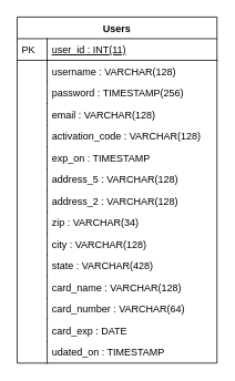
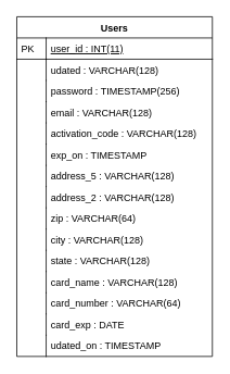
  <mxCell id="0" />
  <mxCell id="1" parent="0" />
  <mxCell id="2" value="Users" style="swimlane;fontStyle=1;childLayout=stackLayout;horizontal=1;startSize=26;horizontalStack=0;resizeParent=1;resizeLast=0;collapsible=1;marginBottom=0;rounded=0;shadow=0;strokeWidth=1;swimlaneLine=1;glass=0;comic=0;" parent="1" vertex="1"><mxGeometry x="20" y="20" width="240" height="416" as="geometry"><mxRectangle x="90" y="100" width="160" height="26" as="alternateBounds" /></mxGeometry></mxCell>
  <mxCell id="3" value="user_id : INT(11)" style="shape=partialRectangle;top=0;left=0;right=0;bottom=1;align=left;verticalAlign=top;fillColor=none;spacingLeft=40;spacingRight=4;overflow=hidden;rotatable=0;points=[[0,0.5],[1,0.5]];portConstraint=eastwest;dropTarget=0;rounded=0;shadow=0;strokeWidth=1;fontStyle=4" parent="2" vertex="1"><mxGeometry y="26" width="240" height="26" as="geometry" /></mxCell>
  <mxCell id="4" value="PK" style="shape=partialRectangle;top=0;left=0;bottom=0;fillColor=none;align=left;verticalAlign=top;spacingLeft=4;spacingRight=4;overflow=hidden;rotatable=0;points=[];portConstraint=eastwest;part=1;" parent="3" vertex="1" connectable="0"><mxGeometry width="36" height="26" as="geometry" /></mxCell>
- <mxCell id="5" value="username : VARCHAR(128)" style="shape=partialRectangle;top=0;left=0;right=0;bottom=0;align=left;verticalAlign=top;fillColor=none;spacingLeft=40;spacingRight=4;overflow=hidden;rotatable=0;points=[[0,0.5],[1,0.5]];portConstraint=eastwest;dropTarget=0;rounded=0;shadow=0;strokeWidth=1;" parent="2" vertex="1"><mxGeometry y="52" width="240" height="26" as="geometry" /></mxCell>
+ <mxCell id="5" value="udated : VARCHAR(128)" style="shape=partialRectangle;top=0;left=0;right=0;bottom=0;align=left;verticalAlign=top;fillColor=none;spacingLeft=40;spacingRight=4;overflow=hidden;rotatable=0;points=[[0,0.5],[1,0.5]];portConstraint=eastwest;dropTarget=0;rounded=0;shadow=0;strokeWidth=1;" parent="2" vertex="1"><mxGeometry y="52" width="240" height="26" as="geometry" /></mxCell>
  <mxCell id="6" value="" style="shape=partialRectangle;top=0;left=0;bottom=0;fillColor=none;align=left;verticalAlign=top;spacingLeft=4;spacingRight=4;overflow=hidden;rotatable=0;points=[];portConstraint=eastwest;part=1;" parent="5" vertex="1" connectable="0"><mxGeometry width="36" height="26" as="geometry" /></mxCell>
  <mxCell id="7" value="password : TIMESTAMP(256)" style="shape=partialRectangle;top=0;left=0;right=0;bottom=0;align=left;verticalAlign=top;fillColor=none;spacingLeft=40;spacingRight=4;overflow=hidden;rotatable=0;points=[[0,0.5],[1,0.5]];portConstraint=eastwest;dropTarget=0;rounded=0;shadow=0;strokeWidth=1;" parent="2" vertex="1"><mxGeometry y="78" width="240" height="26" as="geometry" /></mxCell>
  <mxCell id="8" value="" style="shape=partialRectangle;top=0;left=0;bottom=0;fillColor=none;align=left;verticalAlign=top;spacingLeft=4;spacingRight=4;overflow=hidden;rotatable=0;points=[];portConstraint=eastwest;part=1;" parent="7" vertex="1" connectable="0"><mxGeometry width="36" height="26" as="geometry" /></mxCell>
  <mxCell id="9" value="email : VARCHAR(128)" style="shape=partialRectangle;top=0;left=0;right=0;bottom=0;align=left;verticalAlign=top;fillColor=none;spacingLeft=40;spacingRight=4;overflow=hidden;rotatable=0;points=[[0,0.5],[1,0.5]];portConstraint=eastwest;dropTarget=0;rounded=0;shadow=0;strokeWidth=1;" parent="2" vertex="1"><mxGeometry y="104" width="240" height="26" as="geometry" /></mxCell>
  <mxCell id="10" value="" style="shape=partialRectangle;top=0;left=0;bottom=0;fillColor=none;align=left;verticalAlign=top;spacingLeft=4;spacingRight=4;overflow=hidden;rotatable=0;points=[];portConstraint=eastwest;part=1;" parent="9" vertex="1" connectable="0"><mxGeometry width="36" height="26" as="geometry" /></mxCell>
  <mxCell id="11" value="activation_code : VARCHAR(128)" style="shape=partialRectangle;top=0;left=0;right=0;bottom=0;align=left;verticalAlign=top;fillColor=none;spacingLeft=40;spacingRight=4;overflow=hidden;rotatable=0;points=[[0,0.5],[1,0.5]];portConstraint=eastwest;dropTarget=0;rounded=0;shadow=0;strokeWidth=1;" parent="2" vertex="1"><mxGeometry y="130" width="240" height="26" as="geometry" /></mxCell>
  <mxCell id="12" value="" style="shape=partialRectangle;top=0;left=0;bottom=0;fillColor=none;align=left;verticalAlign=top;spacingLeft=4;spacingRight=4;overflow=hidden;rotatable=0;points=[];portConstraint=eastwest;part=1;" parent="11" vertex="1" connectable="0"><mxGeometry width="36" height="26" as="geometry" /></mxCell>
  <mxCell id="13" value="exp_on : TIMESTAMP" style="shape=partialRectangle;top=0;left=0;right=0;bottom=0;align=left;verticalAlign=top;fillColor=none;spacingLeft=40;spacingRight=4;overflow=hidden;rotatable=0;points=[[0,0.5],[1,0.5]];portConstraint=eastwest;dropTarget=0;rounded=0;shadow=0;strokeWidth=1;" parent="2" vertex="1"><mxGeometry y="156" width="240" height="26" as="geometry" /></mxCell>
  <mxCell id="14" value="" style="shape=partialRectangle;top=0;left=0;bottom=0;fillColor=none;align=left;verticalAlign=top;spacingLeft=4;spacingRight=4;overflow=hidden;rotatable=0;points=[];portConstraint=eastwest;part=1;" parent="13" vertex="1" connectable="0"><mxGeometry width="36" height="26" as="geometry" /></mxCell>
  <mxCell id="15" value="address_5 : VARCHAR(128)" style="shape=partialRectangle;top=0;left=0;right=0;bottom=0;align=left;verticalAlign=top;fillColor=none;spacingLeft=40;spacingRight=4;overflow=hidden;rotatable=0;points=[[0,0.5],[1,0.5]];portConstraint=eastwest;dropTarget=0;rounded=0;shadow=0;strokeWidth=1;" parent="2" vertex="1"><mxGeometry y="182" width="240" height="26" as="geometry" /></mxCell>
  <mxCell id="16" value="" style="shape=partialRectangle;top=0;left=0;bottom=0;fillColor=none;align=left;verticalAlign=top;spacingLeft=4;spacingRight=4;overflow=hidden;rotatable=0;points=[];portConstraint=eastwest;part=1;" parent="15" vertex="1" connectable="0"><mxGeometry width="36" height="26" as="geometry" /></mxCell>
  <mxCell id="17" value="address_2 : VARCHAR(128)" style="shape=partialRectangle;top=0;left=0;right=0;bottom=0;align=left;verticalAlign=top;fillColor=none;spacingLeft=40;spacingRight=4;overflow=hidden;rotatable=0;points=[[0,0.5],[1,0.5]];portConstraint=eastwest;dropTarget=0;rounded=0;shadow=0;strokeWidth=1;" parent="2" vertex="1"><mxGeometry y="208" width="240" height="26" as="geometry" /></mxCell>
  <mxCell id="18" value="" style="shape=partialRectangle;top=0;left=0;bottom=0;fillColor=none;align=left;verticalAlign=top;spacingLeft=4;spacingRight=4;overflow=hidden;rotatable=0;points=[];portConstraint=eastwest;part=1;" parent="17" vertex="1" connectable="0"><mxGeometry width="36" height="26" as="geometry" /></mxCell>
- <mxCell id="19" value="zip : VARCHAR(34)" style="shape=partialRectangle;top=0;left=0;right=0;bottom=0;align=left;verticalAlign=top;fillColor=none;spacingLeft=40;spacingRight=4;overflow=hidden;rotatable=0;points=[[0,0.5],[1,0.5]];portConstraint=eastwest;dropTarget=0;rounded=0;shadow=0;strokeWidth=1;" parent="2" vertex="1"><mxGeometry y="234" width="240" height="26" as="geometry" /></mxCell>
+ <mxCell id="19" value="zip : VARCHAR(64)" style="shape=partialRectangle;top=0;left=0;right=0;bottom=0;align=left;verticalAlign=top;fillColor=none;spacingLeft=40;spacingRight=4;overflow=hidden;rotatable=0;points=[[0,0.5],[1,0.5]];portConstraint=eastwest;dropTarget=0;rounded=0;shadow=0;strokeWidth=1;" parent="2" vertex="1"><mxGeometry y="234" width="240" height="26" as="geometry" /></mxCell>
  <mxCell id="20" value="" style="shape=partialRectangle;top=0;left=0;bottom=0;fillColor=none;align=left;verticalAlign=top;spacingLeft=4;spacingRight=4;overflow=hidden;rotatable=0;points=[];portConstraint=eastwest;part=1;" parent="19" vertex="1" connectable="0"><mxGeometry width="36" height="26" as="geometry" /></mxCell>
  <mxCell id="21" value="city : VARCHAR(128)" style="shape=partialRectangle;top=0;left=0;right=0;bottom=0;align=left;verticalAlign=top;fillColor=none;spacingLeft=40;spacingRight=4;overflow=hidden;rotatable=0;points=[[0,0.5],[1,0.5]];portConstraint=eastwest;dropTarget=0;rounded=0;shadow=0;strokeWidth=1;" parent="2" vertex="1"><mxGeometry y="260" width="240" height="26" as="geometry" /></mxCell>
  <mxCell id="22" value="" style="shape=partialRectangle;top=0;left=0;bottom=0;fillColor=none;align=left;verticalAlign=top;spacingLeft=4;spacingRight=4;overflow=hidden;rotatable=0;points=[];portConstraint=eastwest;part=1;" parent="21" vertex="1" connectable="0"><mxGeometry width="36" height="26" as="geometry" /></mxCell>
- <mxCell id="23" value="state : VARCHAR(428)" style="shape=partialRectangle;top=0;left=0;right=0;bottom=0;align=left;verticalAlign=top;fillColor=none;spacingLeft=40;spacingRight=4;overflow=hidden;rotatable=0;points=[[0,0.5],[1,0.5]];portConstraint=eastwest;dropTarget=0;rounded=0;shadow=0;strokeWidth=1;" parent="2" vertex="1"><mxGeometry y="286" width="240" height="26" as="geometry" /></mxCell>
+ <mxCell id="23" value="state : VARCHAR(128)" style="shape=partialRectangle;top=0;left=0;right=0;bottom=0;align=left;verticalAlign=top;fillColor=none;spacingLeft=40;spacingRight=4;overflow=hidden;rotatable=0;points=[[0,0.5],[1,0.5]];portConstraint=eastwest;dropTarget=0;rounded=0;shadow=0;strokeWidth=1;" parent="2" vertex="1"><mxGeometry y="286" width="240" height="26" as="geometry" /></mxCell>
  <mxCell id="24" value="" style="shape=partialRectangle;top=0;left=0;bottom=0;fillColor=none;align=left;verticalAlign=top;spacingLeft=4;spacingRight=4;overflow=hidden;rotatable=0;points=[];portConstraint=eastwest;part=1;" parent="23" vertex="1" connectable="0"><mxGeometry width="36" height="26" as="geometry" /></mxCell>
  <mxCell id="25" value="card_name : VARCHAR(128)" style="shape=partialRectangle;top=0;left=0;right=0;bottom=0;align=left;verticalAlign=top;fillColor=none;spacingLeft=40;spacingRight=4;overflow=hidden;rotatable=0;points=[[0,0.5],[1,0.5]];portConstraint=eastwest;dropTarget=0;rounded=0;shadow=0;strokeWidth=1;" parent="2" vertex="1"><mxGeometry y="312" width="240" height="26" as="geometry" /></mxCell>
  <mxCell id="26" value="" style="shape=partialRectangle;top=0;left=0;bottom=0;fillColor=none;align=left;verticalAlign=top;spacingLeft=4;spacingRight=4;overflow=hidden;rotatable=0;points=[];portConstraint=eastwest;part=1;" parent="25" vertex="1" connectable="0"><mxGeometry width="36" height="26" as="geometry" /></mxCell>
  <mxCell id="27" value="card_number : VARCHAR(64)" style="shape=partialRectangle;top=0;left=0;right=0;bottom=0;align=left;verticalAlign=top;fillColor=none;spacingLeft=40;spacingRight=4;overflow=hidden;rotatable=0;points=[[0,0.5],[1,0.5]];portConstraint=eastwest;dropTarget=0;rounded=0;shadow=0;strokeWidth=1;" parent="2" vertex="1"><mxGeometry y="338" width="240" height="26" as="geometry" /></mxCell>
  <mxCell id="28" value="" style="shape=partialRectangle;top=0;left=0;bottom=0;fillColor=none;align=left;verticalAlign=top;spacingLeft=4;spacingRight=4;overflow=hidden;rotatable=0;points=[];portConstraint=eastwest;part=1;" parent="27" vertex="1" connectable="0"><mxGeometry width="36" height="26" as="geometry" /></mxCell>
  <mxCell id="29" value="card_exp : DATE" style="shape=partialRectangle;top=0;left=0;right=0;bottom=0;align=left;verticalAlign=top;fillColor=none;spacingLeft=40;spacingRight=4;overflow=hidden;rotatable=0;points=[[0,0.5],[1,0.5]];portConstraint=eastwest;dropTarget=0;rounded=0;shadow=0;strokeWidth=1;" parent="2" vertex="1"><mxGeometry y="364" width="240" height="26" as="geometry" /></mxCell>
  <mxCell id="30" value="" style="shape=partialRectangle;top=0;left=0;bottom=0;fillColor=none;align=left;verticalAlign=top;spacingLeft=4;spacingRight=4;overflow=hidden;rotatable=0;points=[];portConstraint=eastwest;part=1;" parent="29" vertex="1" connectable="0"><mxGeometry width="36" height="26" as="geometry" /></mxCell>
  <mxCell id="31" value="udated_on : TIMESTAMP" style="shape=partialRectangle;top=0;left=0;right=0;bottom=0;align=left;verticalAlign=top;fillColor=none;spacingLeft=40;spacingRight=4;overflow=hidden;rotatable=0;points=[[0,0.5],[1,0.5]];portConstraint=eastwest;dropTarget=0;rounded=0;shadow=0;strokeWidth=1;" parent="2" vertex="1"><mxGeometry y="390" width="240" height="26" as="geometry" /></mxCell>
  <mxCell id="32" value="" style="shape=partialRectangle;top=0;left=0;bottom=0;fillColor=none;align=left;verticalAlign=top;spacingLeft=4;spacingRight=4;overflow=hidden;rotatable=0;points=[];portConstraint=eastwest;part=1;" parent="31" vertex="1" connectable="0"><mxGeometry width="36" height="26" as="geometry" /></mxCell>
